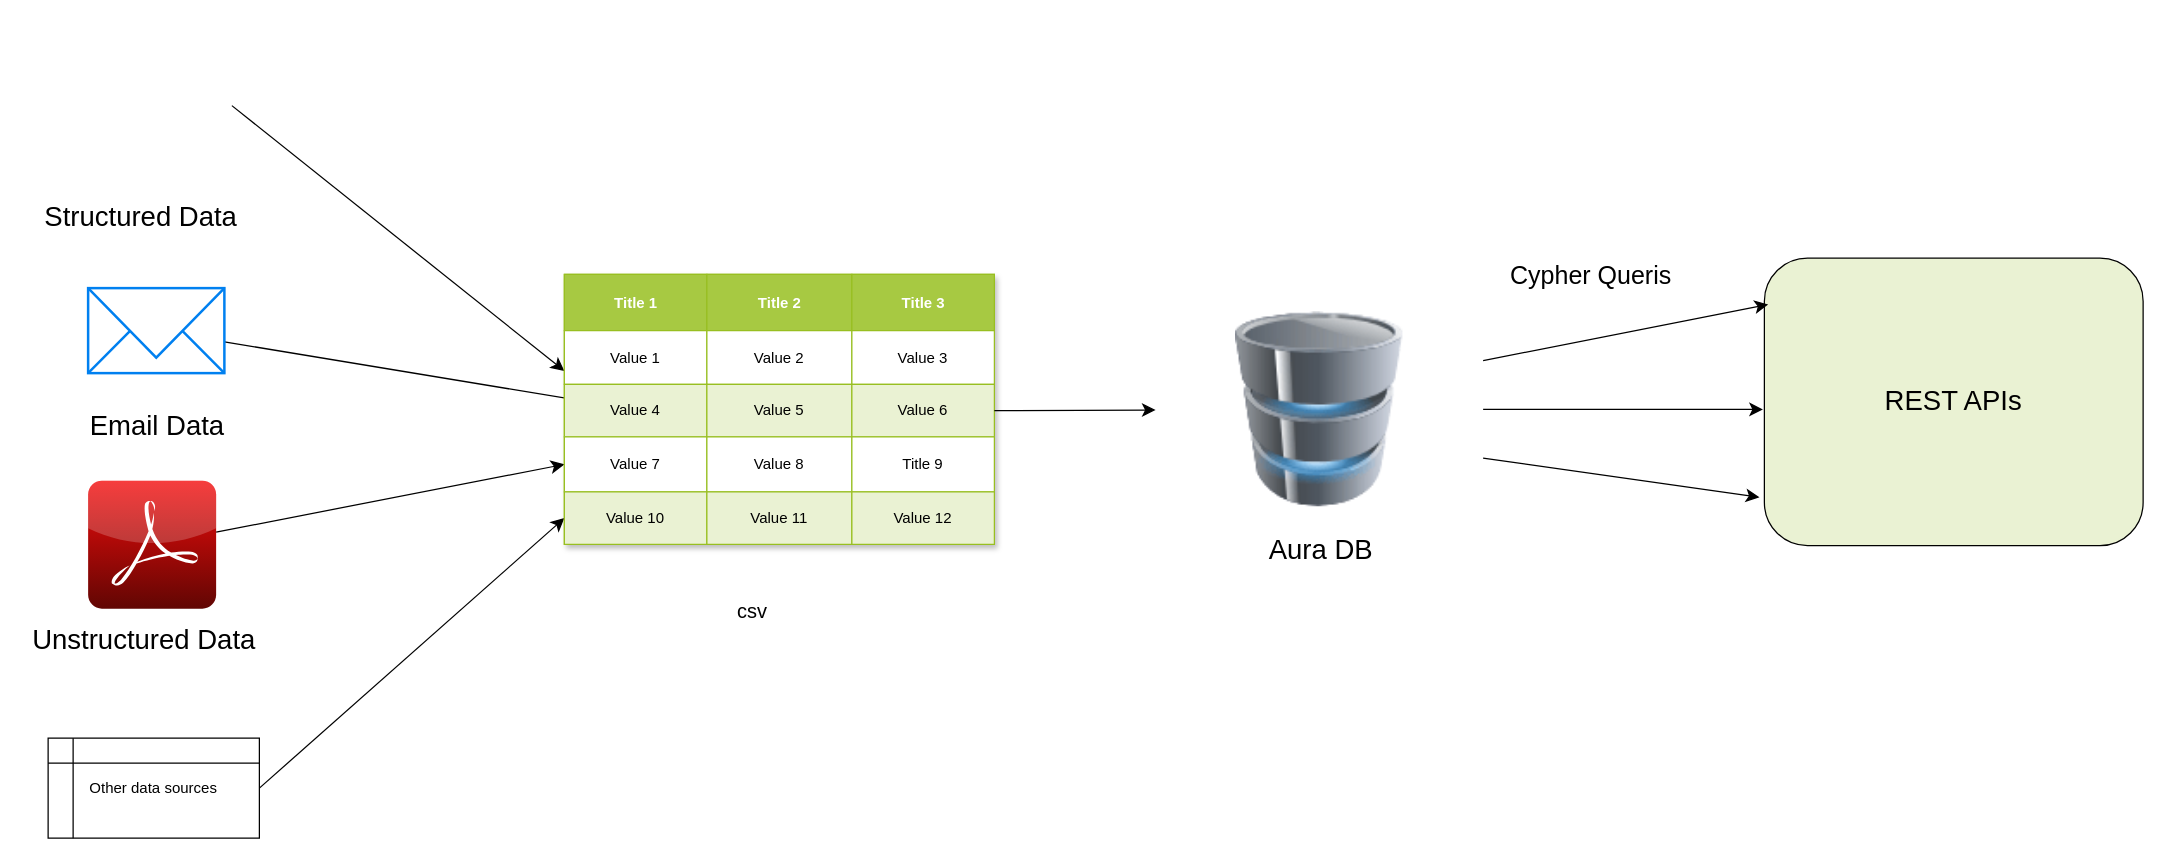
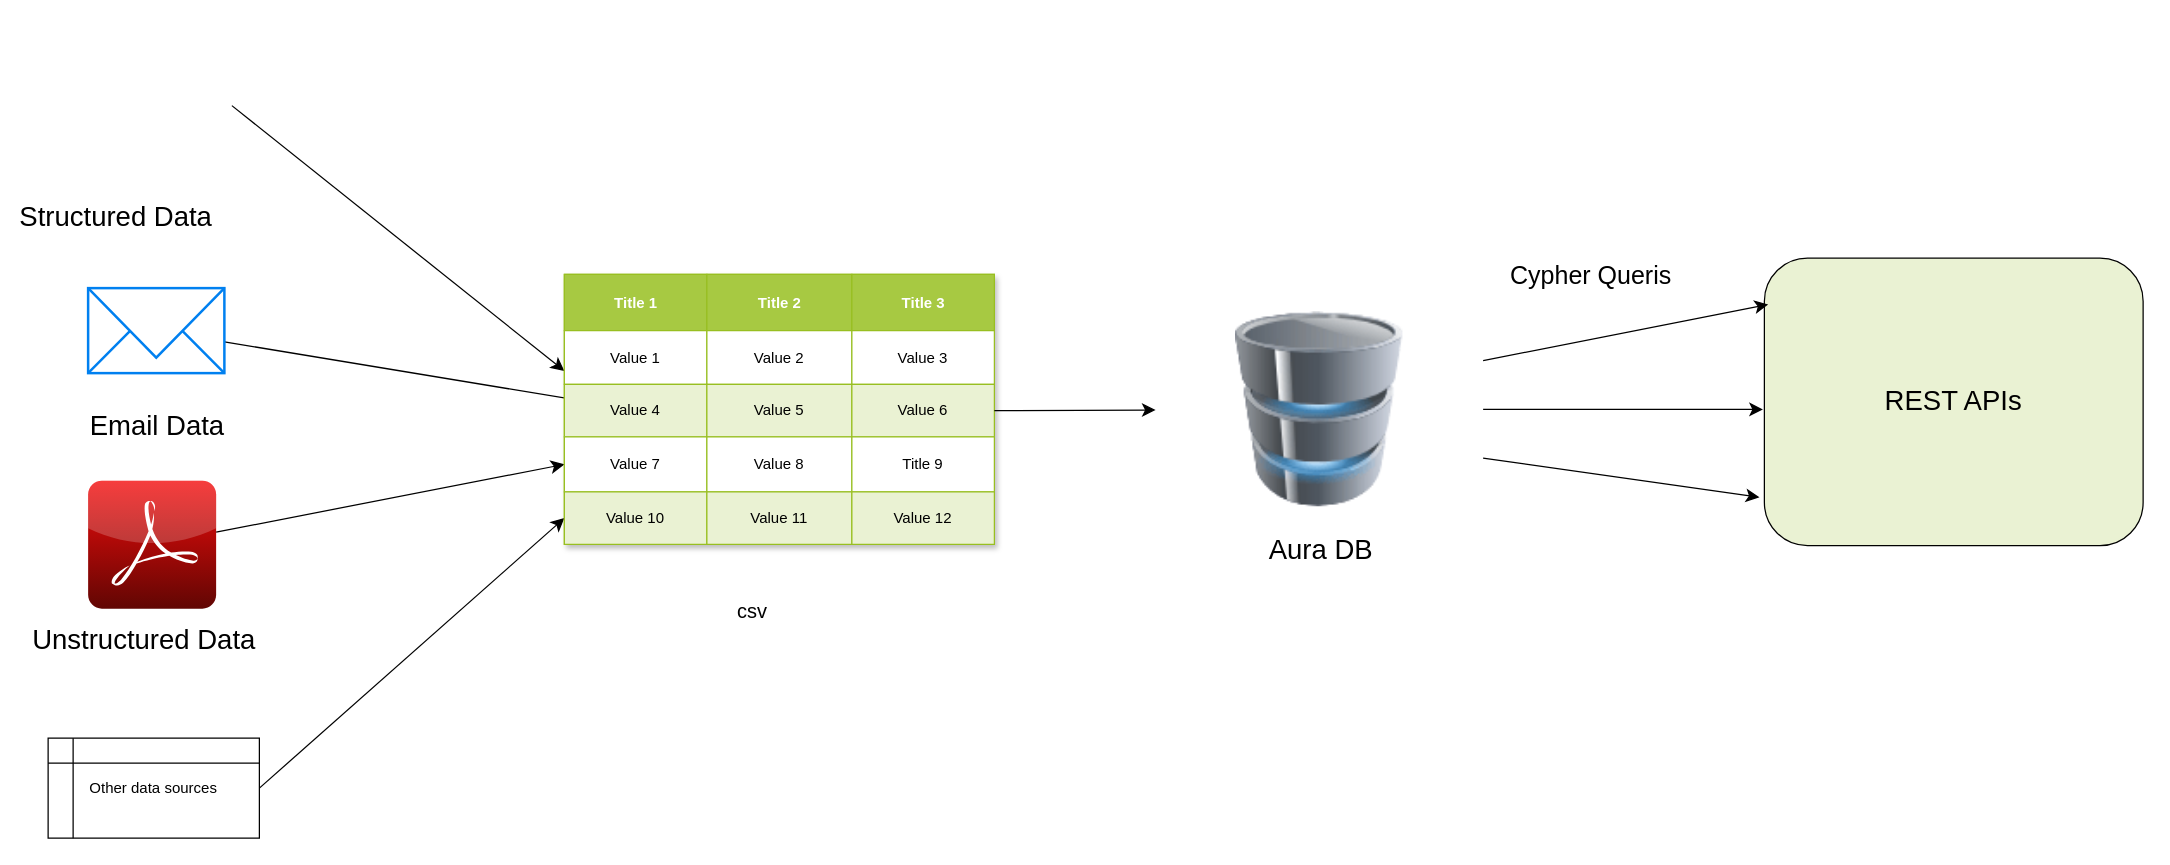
  <mxCell id="0" />
  <mxCell id="1" parent="0" />
  <mxCell id="2" style="edgeStyle=none;curved=1;rounded=0;orthogonalLoop=1;jettySize=auto;html=1;exitX=1;exitY=0.5;exitDx=0;exitDy=0;entryX=0;entryY=0.5;entryDx=0;entryDy=0;fontSize=12;startSize=8;endSize=8;" edge="1" parent="1" source="3" target="30"><mxGeometry relative="1" as="geometry" /></mxCell>
  <mxCell id="3" value="Other data sources" style="shape=internalStorage;whiteSpace=wrap;html=1;backgroundOutline=1;" vertex="1" parent="1"><mxGeometry x="38" y="590" width="169" height="80" as="geometry" /></mxCell>
  <mxCell id="4" style="edgeStyle=none;curved=1;rounded=0;orthogonalLoop=1;jettySize=auto;html=1;entryX=0;entryY=0.5;entryDx=0;entryDy=0;fontSize=12;startSize=8;endSize=8;" edge="1" parent="1" source="5" target="26"><mxGeometry relative="1" as="geometry" /></mxCell>
  <mxCell id="5" value="" style="dashed=0;outlineConnect=0;html=1;align=center;labelPosition=center;verticalLabelPosition=bottom;verticalAlign=top;shape=mxgraph.webicons.adobe_pdf;fillColor=#F40C0C;gradientColor=#610603" vertex="1" parent="1"><mxGeometry x="70" y="384" width="102.4" height="102.4" as="geometry" /></mxCell>
  <mxCell id="6" value="Unstructured Data" style="text;html=1;align=center;verticalAlign=middle;whiteSpace=wrap;rounded=0;fontSize=22;" vertex="1" parent="1"><mxGeometry x="20" y="497" width="190" height="30" as="geometry" /></mxCell>
  <mxCell id="7" style="edgeStyle=none;curved=1;rounded=0;orthogonalLoop=1;jettySize=auto;html=1;exitX=1;exitY=0.5;exitDx=0;exitDy=0;entryX=0;entryY=0.75;entryDx=0;entryDy=0;fontSize=12;startSize=8;endSize=8;" edge="1" parent="1" source="8" target="18"><mxGeometry relative="1" as="geometry" /></mxCell>
  <mxCell id="8" value="" style="shape=image;html=1;verticalAlign=top;verticalLabelPosition=bottom;labelBackgroundColor=#ffffff;imageAspect=0;aspect=fixed;image=https://cdn4.iconfinder.com/data/icons/file-extension-3/115/eps_extension_file_name-14-128.png" vertex="1" parent="1"><mxGeometry x="57" y="20" width="128" height="128" as="geometry" /></mxCell>
- <mxCell id="9" value="Structured Data" style="text;html=1;align=center;verticalAlign=middle;whiteSpace=wrap;rounded=0;fontSize=22;" vertex="1" parent="1"><mxGeometry x="26" y="159" width="173" height="30" as="geometry" /></mxCell>
+ <mxCell id="9" value="Structured Data" style="text;html=1;align=center;verticalAlign=middle;whiteSpace=wrap;rounded=0;fontSize=22;" vertex="1" parent="1"><mxGeometry x="6" y="159" width="173" height="30" as="geometry" /></mxCell>
  <mxCell id="10" style="edgeStyle=none;curved=1;rounded=0;orthogonalLoop=1;jettySize=auto;html=1;fontSize=12;startSize=8;endSize=8;" edge="1" parent="1" source="11"><mxGeometry relative="1" as="geometry"><mxPoint x="610.143" y="344.143" as="targetPoint" /></mxGeometry></mxCell>
  <mxCell id="11" value="" style="html=1;verticalLabelPosition=bottom;align=center;labelBackgroundColor=#ffffff;verticalAlign=top;strokeWidth=2;strokeColor=#0080F0;shadow=0;dashed=0;shape=mxgraph.ios7.icons.mail;" vertex="1" parent="1"><mxGeometry x="70" y="230" width="109" height="68" as="geometry" /></mxCell>
  <mxCell id="12" value="Email Data" style="text;html=1;align=center;verticalAlign=middle;whiteSpace=wrap;rounded=0;fontSize=22;" vertex="1" parent="1"><mxGeometry x="62" y="326" width="127" height="30" as="geometry" /></mxCell>
  <mxCell id="13" value="Assets" style="childLayout=tableLayout;recursiveResize=0;strokeColor=#98bf21;fillColor=#A7C942;shadow=1;" vertex="1" parent="1"><mxGeometry x="451" y="219" width="344" height="216" as="geometry" /></mxCell>
  <mxCell id="14" style="shape=tableRow;horizontal=0;startSize=0;swimlaneHead=0;swimlaneBody=0;top=0;left=0;bottom=0;right=0;dropTarget=0;collapsible=0;recursiveResize=0;expand=0;fontStyle=0;strokeColor=inherit;fillColor=#ffffff;" vertex="1" parent="13"><mxGeometry width="344" height="45" as="geometry" /></mxCell>
  <mxCell id="15" value="Title 1" style="connectable=0;recursiveResize=0;strokeColor=inherit;fillColor=#A7C942;align=center;fontStyle=1;fontColor=#FFFFFF;html=1;" vertex="1" parent="14"><mxGeometry width="114" height="45" as="geometry"><mxRectangle width="114" height="45" as="alternateBounds" /></mxGeometry></mxCell>
  <mxCell id="16" value="Title 2" style="connectable=0;recursiveResize=0;strokeColor=inherit;fillColor=#A7C942;align=center;fontStyle=1;fontColor=#FFFFFF;html=1;" vertex="1" parent="14"><mxGeometry x="114" width="116" height="45" as="geometry"><mxRectangle width="116" height="45" as="alternateBounds" /></mxGeometry></mxCell>
  <mxCell id="17" value="Title 3" style="connectable=0;recursiveResize=0;strokeColor=inherit;fillColor=#A7C942;align=center;fontStyle=1;fontColor=#FFFFFF;html=1;" vertex="1" parent="14"><mxGeometry x="230" width="114" height="45" as="geometry"><mxRectangle width="114" height="45" as="alternateBounds" /></mxGeometry></mxCell>
  <mxCell id="18" value="" style="shape=tableRow;horizontal=0;startSize=0;swimlaneHead=0;swimlaneBody=0;top=0;left=0;bottom=0;right=0;dropTarget=0;collapsible=0;recursiveResize=0;expand=0;fontStyle=0;strokeColor=inherit;fillColor=#ffffff;" vertex="1" parent="13"><mxGeometry y="45" width="344" height="43" as="geometry" /></mxCell>
  <mxCell id="19" value="Value 1" style="connectable=0;recursiveResize=0;strokeColor=inherit;fillColor=inherit;align=center;whiteSpace=wrap;html=1;" vertex="1" parent="18"><mxGeometry width="114" height="43" as="geometry"><mxRectangle width="114" height="43" as="alternateBounds" /></mxGeometry></mxCell>
  <mxCell id="20" value="Value 2" style="connectable=0;recursiveResize=0;strokeColor=inherit;fillColor=inherit;align=center;whiteSpace=wrap;html=1;" vertex="1" parent="18"><mxGeometry x="114" width="116" height="43" as="geometry"><mxRectangle width="116" height="43" as="alternateBounds" /></mxGeometry></mxCell>
  <mxCell id="21" value="Value 3" style="connectable=0;recursiveResize=0;strokeColor=inherit;fillColor=inherit;align=center;whiteSpace=wrap;html=1;" vertex="1" parent="18"><mxGeometry x="230" width="114" height="43" as="geometry"><mxRectangle width="114" height="43" as="alternateBounds" /></mxGeometry></mxCell>
  <mxCell id="22" value="" style="shape=tableRow;horizontal=0;startSize=0;swimlaneHead=0;swimlaneBody=0;top=0;left=0;bottom=0;right=0;dropTarget=0;collapsible=0;recursiveResize=0;expand=0;fontStyle=1;strokeColor=inherit;fillColor=#EAF2D3;" vertex="1" parent="13"><mxGeometry y="88" width="344" height="42" as="geometry" /></mxCell>
  <mxCell id="23" value="Value 4" style="connectable=0;recursiveResize=0;strokeColor=inherit;fillColor=inherit;whiteSpace=wrap;html=1;" vertex="1" parent="22"><mxGeometry width="114" height="42" as="geometry"><mxRectangle width="114" height="42" as="alternateBounds" /></mxGeometry></mxCell>
  <mxCell id="24" value="Value 5" style="connectable=0;recursiveResize=0;strokeColor=inherit;fillColor=inherit;whiteSpace=wrap;html=1;" vertex="1" parent="22"><mxGeometry x="114" width="116" height="42" as="geometry"><mxRectangle width="116" height="42" as="alternateBounds" /></mxGeometry></mxCell>
  <mxCell id="25" value="Value 6" style="connectable=0;recursiveResize=0;strokeColor=inherit;fillColor=inherit;whiteSpace=wrap;html=1;" vertex="1" parent="22"><mxGeometry x="230" width="114" height="42" as="geometry"><mxRectangle width="114" height="42" as="alternateBounds" /></mxGeometry></mxCell>
  <mxCell id="26" value="" style="shape=tableRow;horizontal=0;startSize=0;swimlaneHead=0;swimlaneBody=0;top=0;left=0;bottom=0;right=0;dropTarget=0;collapsible=0;recursiveResize=0;expand=0;fontStyle=0;strokeColor=inherit;fillColor=#ffffff;" vertex="1" parent="13"><mxGeometry y="130" width="344" height="44" as="geometry" /></mxCell>
  <mxCell id="27" value="Value 7" style="connectable=0;recursiveResize=0;strokeColor=inherit;fillColor=inherit;fontStyle=0;align=center;whiteSpace=wrap;html=1;" vertex="1" parent="26"><mxGeometry width="114" height="44" as="geometry"><mxRectangle width="114" height="44" as="alternateBounds" /></mxGeometry></mxCell>
  <mxCell id="28" value="Value 8" style="connectable=0;recursiveResize=0;strokeColor=inherit;fillColor=inherit;fontStyle=0;align=center;whiteSpace=wrap;html=1;" vertex="1" parent="26"><mxGeometry x="114" width="116" height="44" as="geometry"><mxRectangle width="116" height="44" as="alternateBounds" /></mxGeometry></mxCell>
  <mxCell id="29" value="Title 9" style="connectable=0;recursiveResize=0;strokeColor=inherit;fillColor=inherit;fontStyle=0;align=center;whiteSpace=wrap;html=1;" vertex="1" parent="26"><mxGeometry x="230" width="114" height="44" as="geometry"><mxRectangle width="114" height="44" as="alternateBounds" /></mxGeometry></mxCell>
  <mxCell id="30" value="" style="shape=tableRow;horizontal=0;startSize=0;swimlaneHead=0;swimlaneBody=0;top=0;left=0;bottom=0;right=0;dropTarget=0;collapsible=0;recursiveResize=0;expand=0;fontStyle=1;strokeColor=inherit;fillColor=#EAF2D3;" vertex="1" parent="13"><mxGeometry y="174" width="344" height="42" as="geometry" /></mxCell>
  <mxCell id="31" value="Value 10" style="connectable=0;recursiveResize=0;strokeColor=inherit;fillColor=inherit;whiteSpace=wrap;html=1;" vertex="1" parent="30"><mxGeometry width="114" height="42" as="geometry"><mxRectangle width="114" height="42" as="alternateBounds" /></mxGeometry></mxCell>
  <mxCell id="32" value="Value 11" style="connectable=0;recursiveResize=0;strokeColor=inherit;fillColor=inherit;whiteSpace=wrap;html=1;" vertex="1" parent="30"><mxGeometry x="114" width="116" height="42" as="geometry"><mxRectangle width="116" height="42" as="alternateBounds" /></mxGeometry></mxCell>
  <mxCell id="33" value="Value 12" style="connectable=0;recursiveResize=0;strokeColor=inherit;fillColor=inherit;whiteSpace=wrap;html=1;" vertex="1" parent="30"><mxGeometry x="230" width="114" height="42" as="geometry"><mxRectangle width="114" height="42" as="alternateBounds" /></mxGeometry></mxCell>
  <mxCell id="34" style="edgeStyle=none;curved=1;rounded=0;orthogonalLoop=1;jettySize=auto;html=1;fontSize=12;startSize=8;endSize=8;" edge="1" parent="1" source="35"><mxGeometry relative="1" as="geometry"><mxPoint x="1409.857" y="327" as="targetPoint" /></mxGeometry></mxCell>
  <mxCell id="35" value="" style="image;html=1;image=img/lib/clip_art/computers/Database_128x128.png" vertex="1" parent="1"><mxGeometry x="924" y="249" width="262" height="156" as="geometry" /></mxCell>
  <mxCell id="36" style="edgeStyle=none;curved=1;rounded=0;orthogonalLoop=1;jettySize=auto;html=1;exitX=1;exitY=0.5;exitDx=0;exitDy=0;fontSize=12;startSize=8;endSize=8;" edge="1" parent="1" source="22" target="35"><mxGeometry relative="1" as="geometry" /></mxCell>
  <mxCell id="37" value="csv" style="text;html=1;align=center;verticalAlign=middle;resizable=0;points=[];autosize=1;strokeColor=none;fillColor=none;fontSize=16;" vertex="1" parent="1"><mxGeometry x="579.5" y="472.5" width="42" height="31" as="geometry" /></mxCell>
  <mxCell id="38" value="Aura DB" style="text;html=1;align=center;verticalAlign=middle;resizable=0;points=[];autosize=1;strokeColor=none;fillColor=none;fontSize=22;" vertex="1" parent="1"><mxGeometry x="1005" y="421" width="101" height="38" as="geometry" /></mxCell>
  <mxCell id="39" value="&lt;font style=&quot;font-size: 22px;&quot;&gt;REST APIs&lt;/font&gt;" style="rounded=1;whiteSpace=wrap;html=1;fillColor=#eaf2d3;" vertex="1" parent="1"><mxGeometry x="1411" y="206" width="303" height="230" as="geometry" /></mxCell>
  <mxCell id="40" style="edgeStyle=none;curved=1;rounded=0;orthogonalLoop=1;jettySize=auto;html=1;exitX=1;exitY=0.25;exitDx=0;exitDy=0;entryX=0.01;entryY=0.161;entryDx=0;entryDy=0;entryPerimeter=0;fontSize=12;startSize=8;endSize=8;" edge="1" parent="1" source="35" target="39"><mxGeometry relative="1" as="geometry" /></mxCell>
  <mxCell id="41" style="edgeStyle=none;curved=1;rounded=0;orthogonalLoop=1;jettySize=auto;html=1;exitX=1;exitY=0.75;exitDx=0;exitDy=0;entryX=-0.013;entryY=0.832;entryDx=0;entryDy=0;entryPerimeter=0;fontSize=12;startSize=8;endSize=8;" edge="1" parent="1" source="35" target="39"><mxGeometry relative="1" as="geometry" /></mxCell>
  <mxCell id="42" value="Cyph&lt;span style=&quot;background-color: initial; font-size: 20px;&quot;&gt;er Queris&lt;/span&gt;" style="text;html=1;align=center;verticalAlign=middle;resizable=0;points=[];autosize=1;strokeColor=none;fillColor=none;fontSize=20;" vertex="1" parent="1"><mxGeometry x="1198" y="201" width="147" height="36" as="geometry" /></mxCell>
